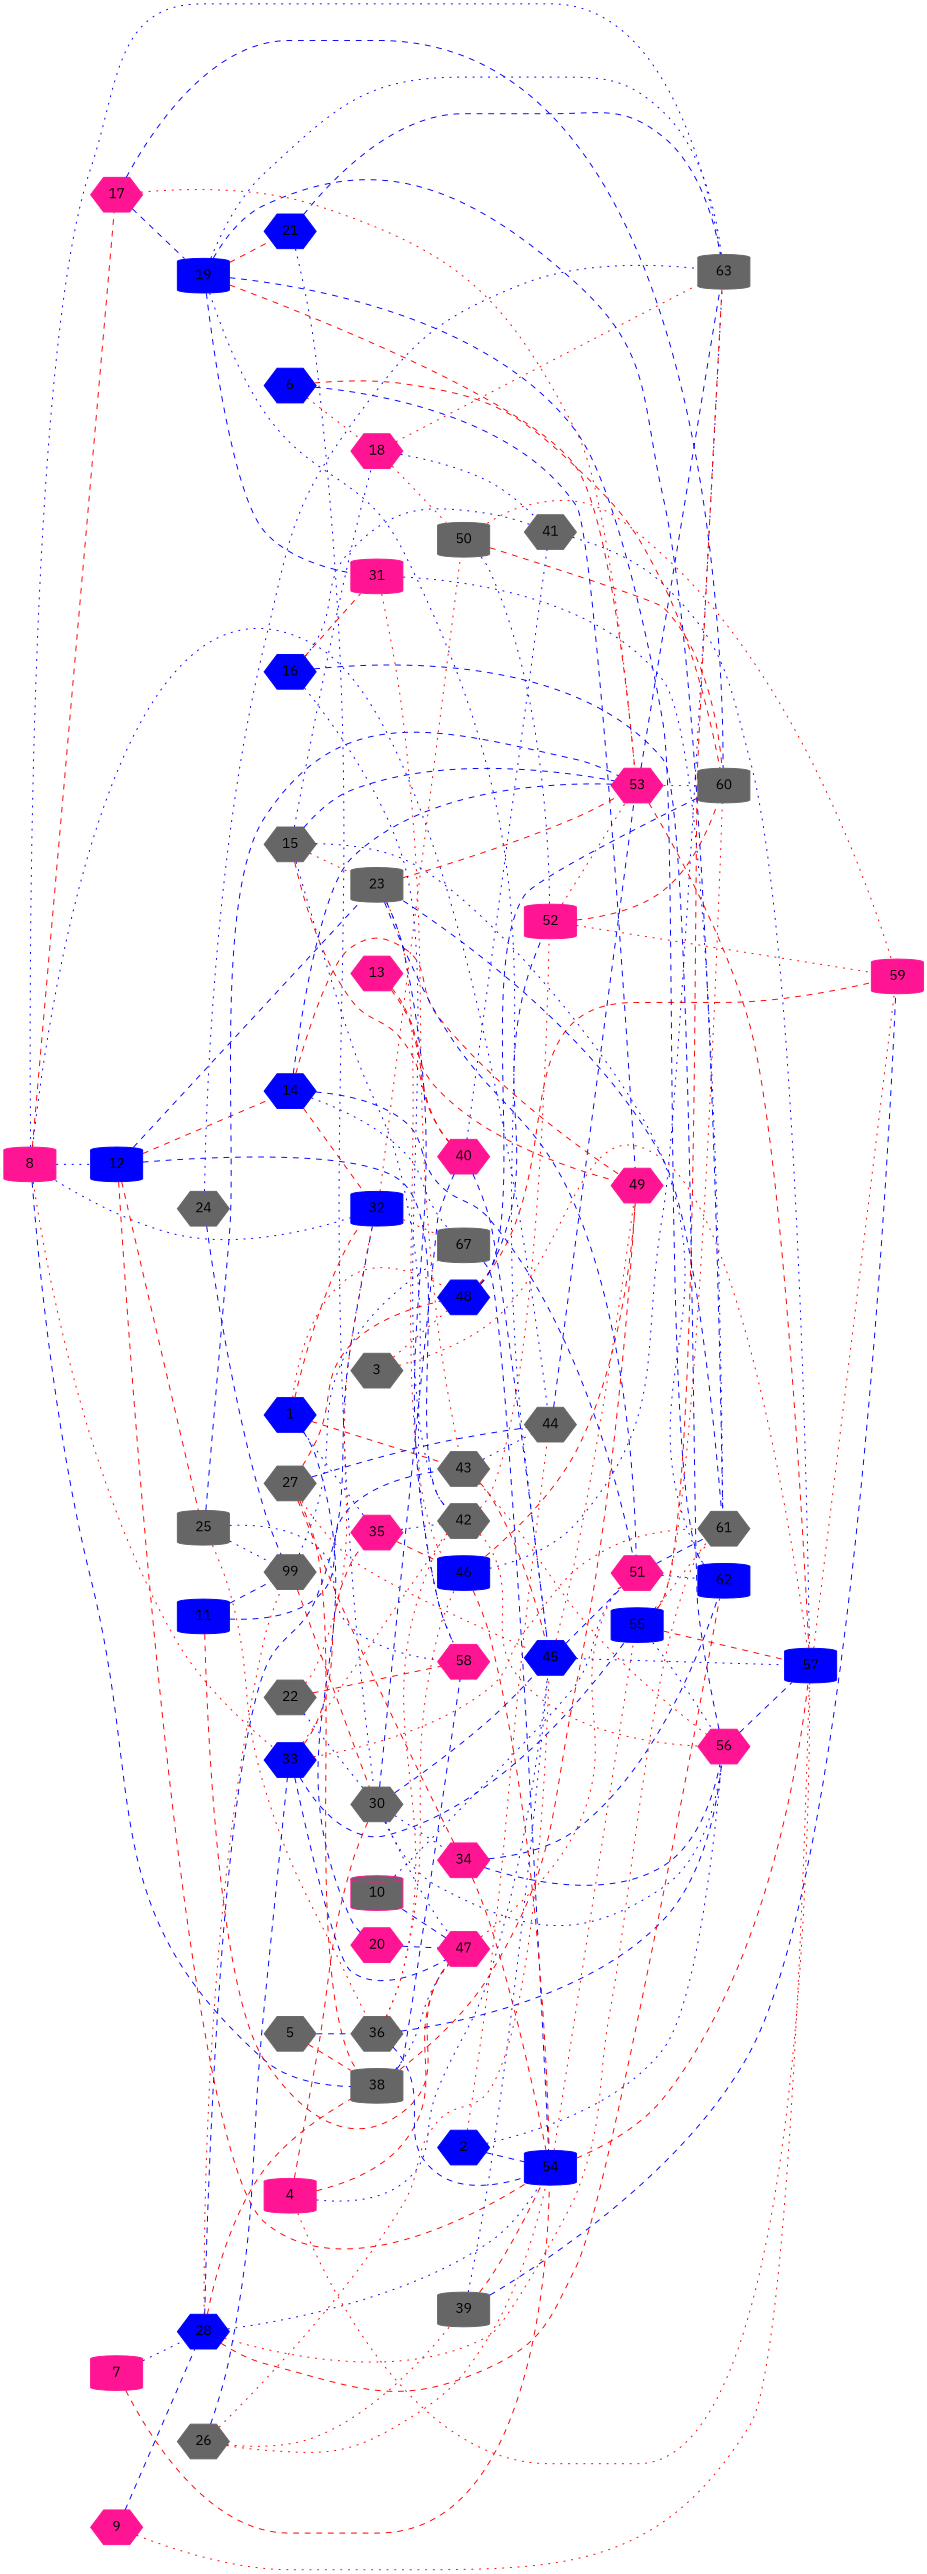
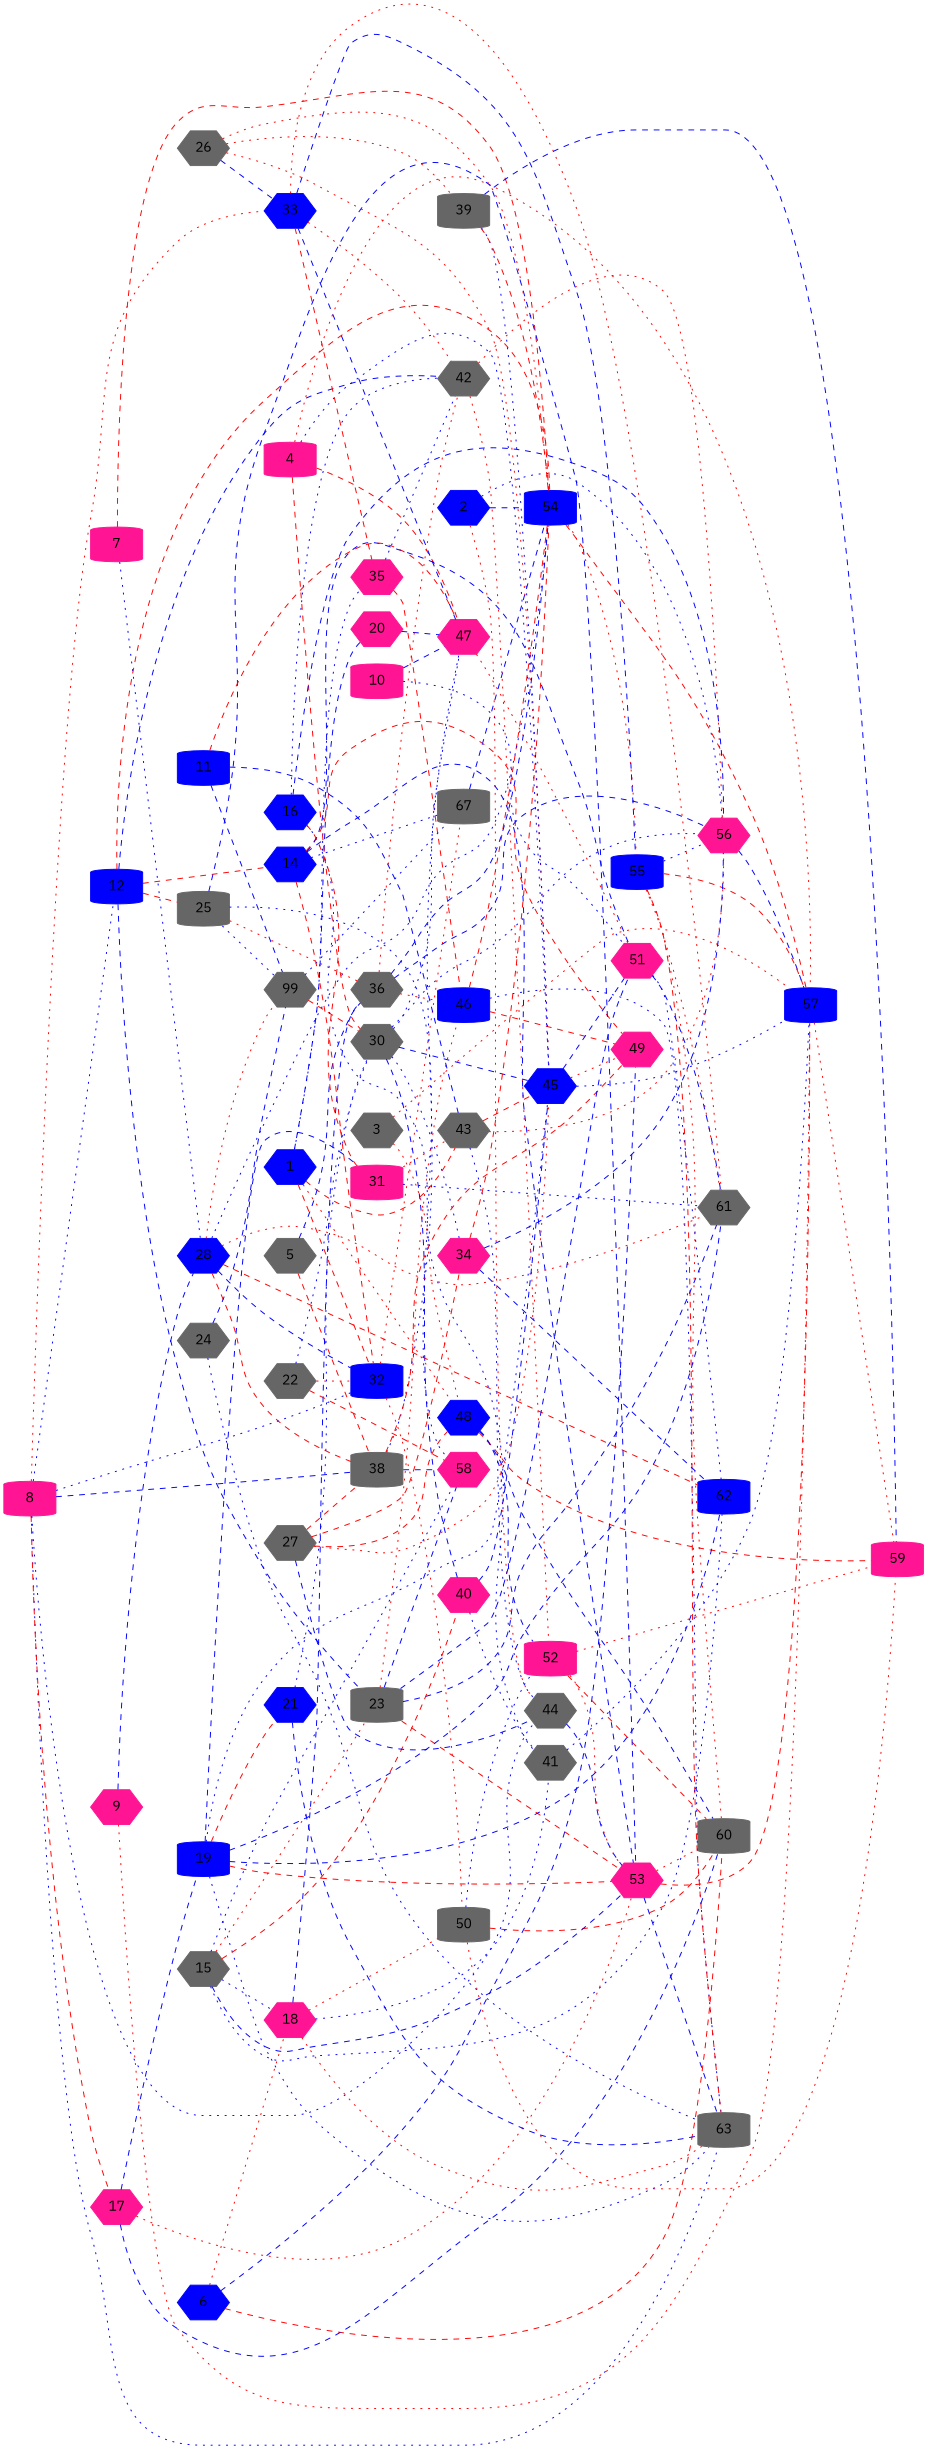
  graph {
    fontname="IBM Plex Sans"
    rankdir=LR
    node [color=gray40 fontname="IBM Plex Sans" shape=hexagon style=filled]
    edge [color=blue fontname="IBM Plex Sans" style=dashed weight=1.0]
    1 [color=blue]
    20 [color=deeppink]
    32 [color=blue shape=cylinder]
    35 [color=deeppink]
    43
    48 [color=blue]
    47 [color=deeppink]
    n8 [label=67 shape=cylinder]
    50 [shape=cylinder]
    42
    46 [color=blue shape=cylinder]
    44
    56 [color=deeppink]
    45 [color=blue]
    60 [shape=cylinder]
    59 [color=deeppink shape=cylinder]
    52 [color=deeppink shape=cylinder]
    2 [color=blue]
    54 [color=blue shape=cylinder]
    53 [color=deeppink]
    57 [color=blue shape=cylinder]
    55 [color=blue shape=cylinder]
    3
    4 [color=deeppink shape=cylinder]
    30
    40 [color=deeppink]
    34 [color=deeppink]
    49 [color=deeppink]
    51 [color=deeppink]
    5
    36
    38 [shape=cylinder]
    58 [color=deeppink]
    6 [color=blue]
    18 [color=deeppink]
    63 [shape=cylinder]
    41
    7 [color=deeppink shape=cylinder]
    28 [color=blue]
    n40 [label=99]
    62 [color=blue shape=cylinder]
    61
    8 [color=deeppink shape=cylinder]
    12 [color=blue shape=cylinder]
    17 [color=deeppink]
    33 [color=blue]
    14 [color=blue]
    23 [shape=cylinder]
    25 [shape=cylinder]
    19 [color=blue shape=cylinder]
    9 [color=deeppink]
-   10 [color=deeppink shape=cylinder fillcolor=gray40]
+   10 [color=deeppink shape=cylinder]
    11 [color=blue shape=cylinder]
-   13 [color=deeppink]
    15
    16 [color=blue]
    31 [color=deeppink shape=cylinder]
    21 [color=blue]
    22
    24
    26
    39 [shape=cylinder]
    27
    1 -- 20
    1 -- 32 [color=red]
    1 -- 35 [style=dotted]
    1 -- 43 [color=red]
    1 -- 48 [color=red style=dotted]
    20 -- 47
    32 -- n8 [color=red style=dotted]
    32 -- 50 [color=red style=dotted]
    35 -- 42 [style=dotted]
    35 -- 46 [color=red]
    43 -- 44 [style=dotted]
    43 -- 56 [color=red style=dotted weight=2.0]
    43 -- 45 [color=red]
    48 -- 60
    48 -- 59 [color=red]
    48 -- 52
    47 -- 51 [color=red style=dotted]
    n8 -- 54
    50 -- 60 [color=red]
    50 -- 59 [color=red style=dotted]
    50 -- 52 [style=dotted]
    42 -- 56 [color=red style=dotted]
    42 -- 52 [color=red style=dotted]
    46 -- 54 [color=red]
    46 -- 49 [color=red]
    46 -- 63 [style=dotted]
    44 -- 53
    56 -- 57
    45 -- 57 [style=dotted]
    45 -- 49 [color=red style=dotted]
    45 -- 51
    52 -- 60 [color=red]
    52 -- 59 [color=red style=dotted weight=2.0]
    52 -- 53 [color=red style=dotted weight=2.0]
    2 -- 44 [color=red style=dotted]
    2 -- 56 [style=dotted]
    2 -- 54
    54 -- 57 [color=red]
    54 -- 55 [color=red style=dotted]
    53 -- 60 [color=red style=dotted]
    53 -- 57 [color=red]
    53 -- 63
    57 -- 59 [color=red style=dotted]
    55 -- 56 [style=dotted weight=2.0]
    55 -- 60 [color=red style=dotted]
    55 -- 57 [color=red]
    55 -- 63 [color=red]
    55 -- 61 [color=red style=dotted]
    3 -- 48 [color=red style=dotted]
    3 -- 57 [color=red style=dotted]
    4 -- 47 [color=red]
    4 -- 45 [style=dotted]
    4 -- 57 [color=red style=dotted]
    4 -- 30 [color=red]
    30 -- 47 [style=dotted]
    30 -- 56 [style=dotted]
    30 -- 45
    30 -- 40
    30 -- 34 [style=dotted]
    40 -- 45
    40 -- 41 [style=dotted]
    34 -- 56
    34 -- 54 [color=red]
    34 -- 62
    51 -- 62 [style=dotted]
    51 -- 61
    5 -- 36
    5 -- 38 [color=red]
    36 -- 42 [color=red style=dotted]
    36 -- 46 [color=red style=dotted]
    36 -- 56
    36 -- 54
    38 -- 47 [style=dotted]
    38 -- 49 [color=red]
    38 -- 58
    6 -- 60 [color=red]
    6 -- 49
    6 -- 18 [color=red style=dotted]
    18 -- 50 [color=red style=dotted]
+   18 -- 36
    18 -- 63 [color=red style=dotted]
    18 -- 41 [style=dotted]
    41 -- 57 [style=dotted]
    7 -- 54 [color=red]
    7 -- 28 [style=dotted]
    28 -- 32
    28 -- 54 [style=dotted]
    28 -- 38 [color=red]
    28 -- n40 [color=red style=dotted]
    28 -- 62 [color=red]
    28 -- 61 [color=red style=dotted]
    n40 -- n8 [style=dotted]
    n40 -- 30 [color=red]
    8 -- 32 [style=dotted]
    8 -- 44 [style=dotted]
    8 -- 38
    8 -- 63 [style=dotted]
    8 -- 12 [style=dotted]
    8 -- 17 [color=red]
    8 -- 33 [color=red style=dotted]
    12 -- 42
    12 -- 54 [color=red]
    12 -- 14 [color=red]
    12 -- 23
    12 -- 25 [color=red]
    17 -- 60
    17 -- 53 [color=red style=dotted]
    17 -- 19
    33 -- 35 [color=red]
    33 -- 47
    33 -- 42 [color=red style=dotted]
    33 -- 55
    33 -- 61 [color=red style=dotted weight=2.0]
    14 -- 32 [color=red]
    14 -- n8 [style=dotted]
    14 -- 53
    14 -- 49 [color=red weight=2.0]
    14 -- 51
    23 -- 46 [color=red style=dotted]
    23 -- 53 [color=red]
    23 -- 51
    23 -- 58
    23 -- 61
    25 -- 53
    25 -- 36 [color=red style=dotted]
    25 -- 58 [style=dotted]
    25 -- n40 [style=dotted]
    19 -- 45 [style=dotted]
    19 -- 53 [color=red weight=2.0]
    19 -- 63 [style=dotted]
    19 -- 62
    19 -- 61
    19 -- 31
    19 -- 21 [color=red]
    9 -- 57 [color=red style=dotted]
    9 -- 28
    10 -- 47
    10 -- 51 [style=dotted]
    11 -- 43
    11 -- 47 [color=red]
    11 -- n40
-   13 -- 40 [color=red]
-   13 -- 49 [color=red]
    15 -- 53
    15 -- 40 [color=red]
    15 -- 58 [style=dotted]
    15 -- 18 [style=dotted]
    15 -- 62 [style=dotted]
    15 -- 23 [color=red style=dotted]
    16 -- 42 [style=dotted]
    16 -- 56
    16 -- 41 [style=dotted]
    16 -- 31 [color=red]
    31 -- 43 [color=red style=dotted]
    31 -- 61 [style=dotted]
    21 -- 30 [style=dotted]
    21 -- 63
    22 -- 32 [color=red style=dotted]
    22 -- 30 [style=dotted]
    22 -- 58 [color=red]
    24 -- 63 [style=dotted]
    24 -- n40
    26 -- 45 [color=red style=dotted]
    26 -- 54 [color=red style=dotted]
    26 -- 33
    26 -- 39 [color=red style=dotted]
    39 -- 45 [style=dotted]
    39 -- 59
    39 -- 54 [color=red]
    27 -- 48 [color=red]
    27 -- 44
    27 -- 45 [color=red style=dotted]
    27 -- 34 [color=red]
    27 -- 38 [color=red]
  }
